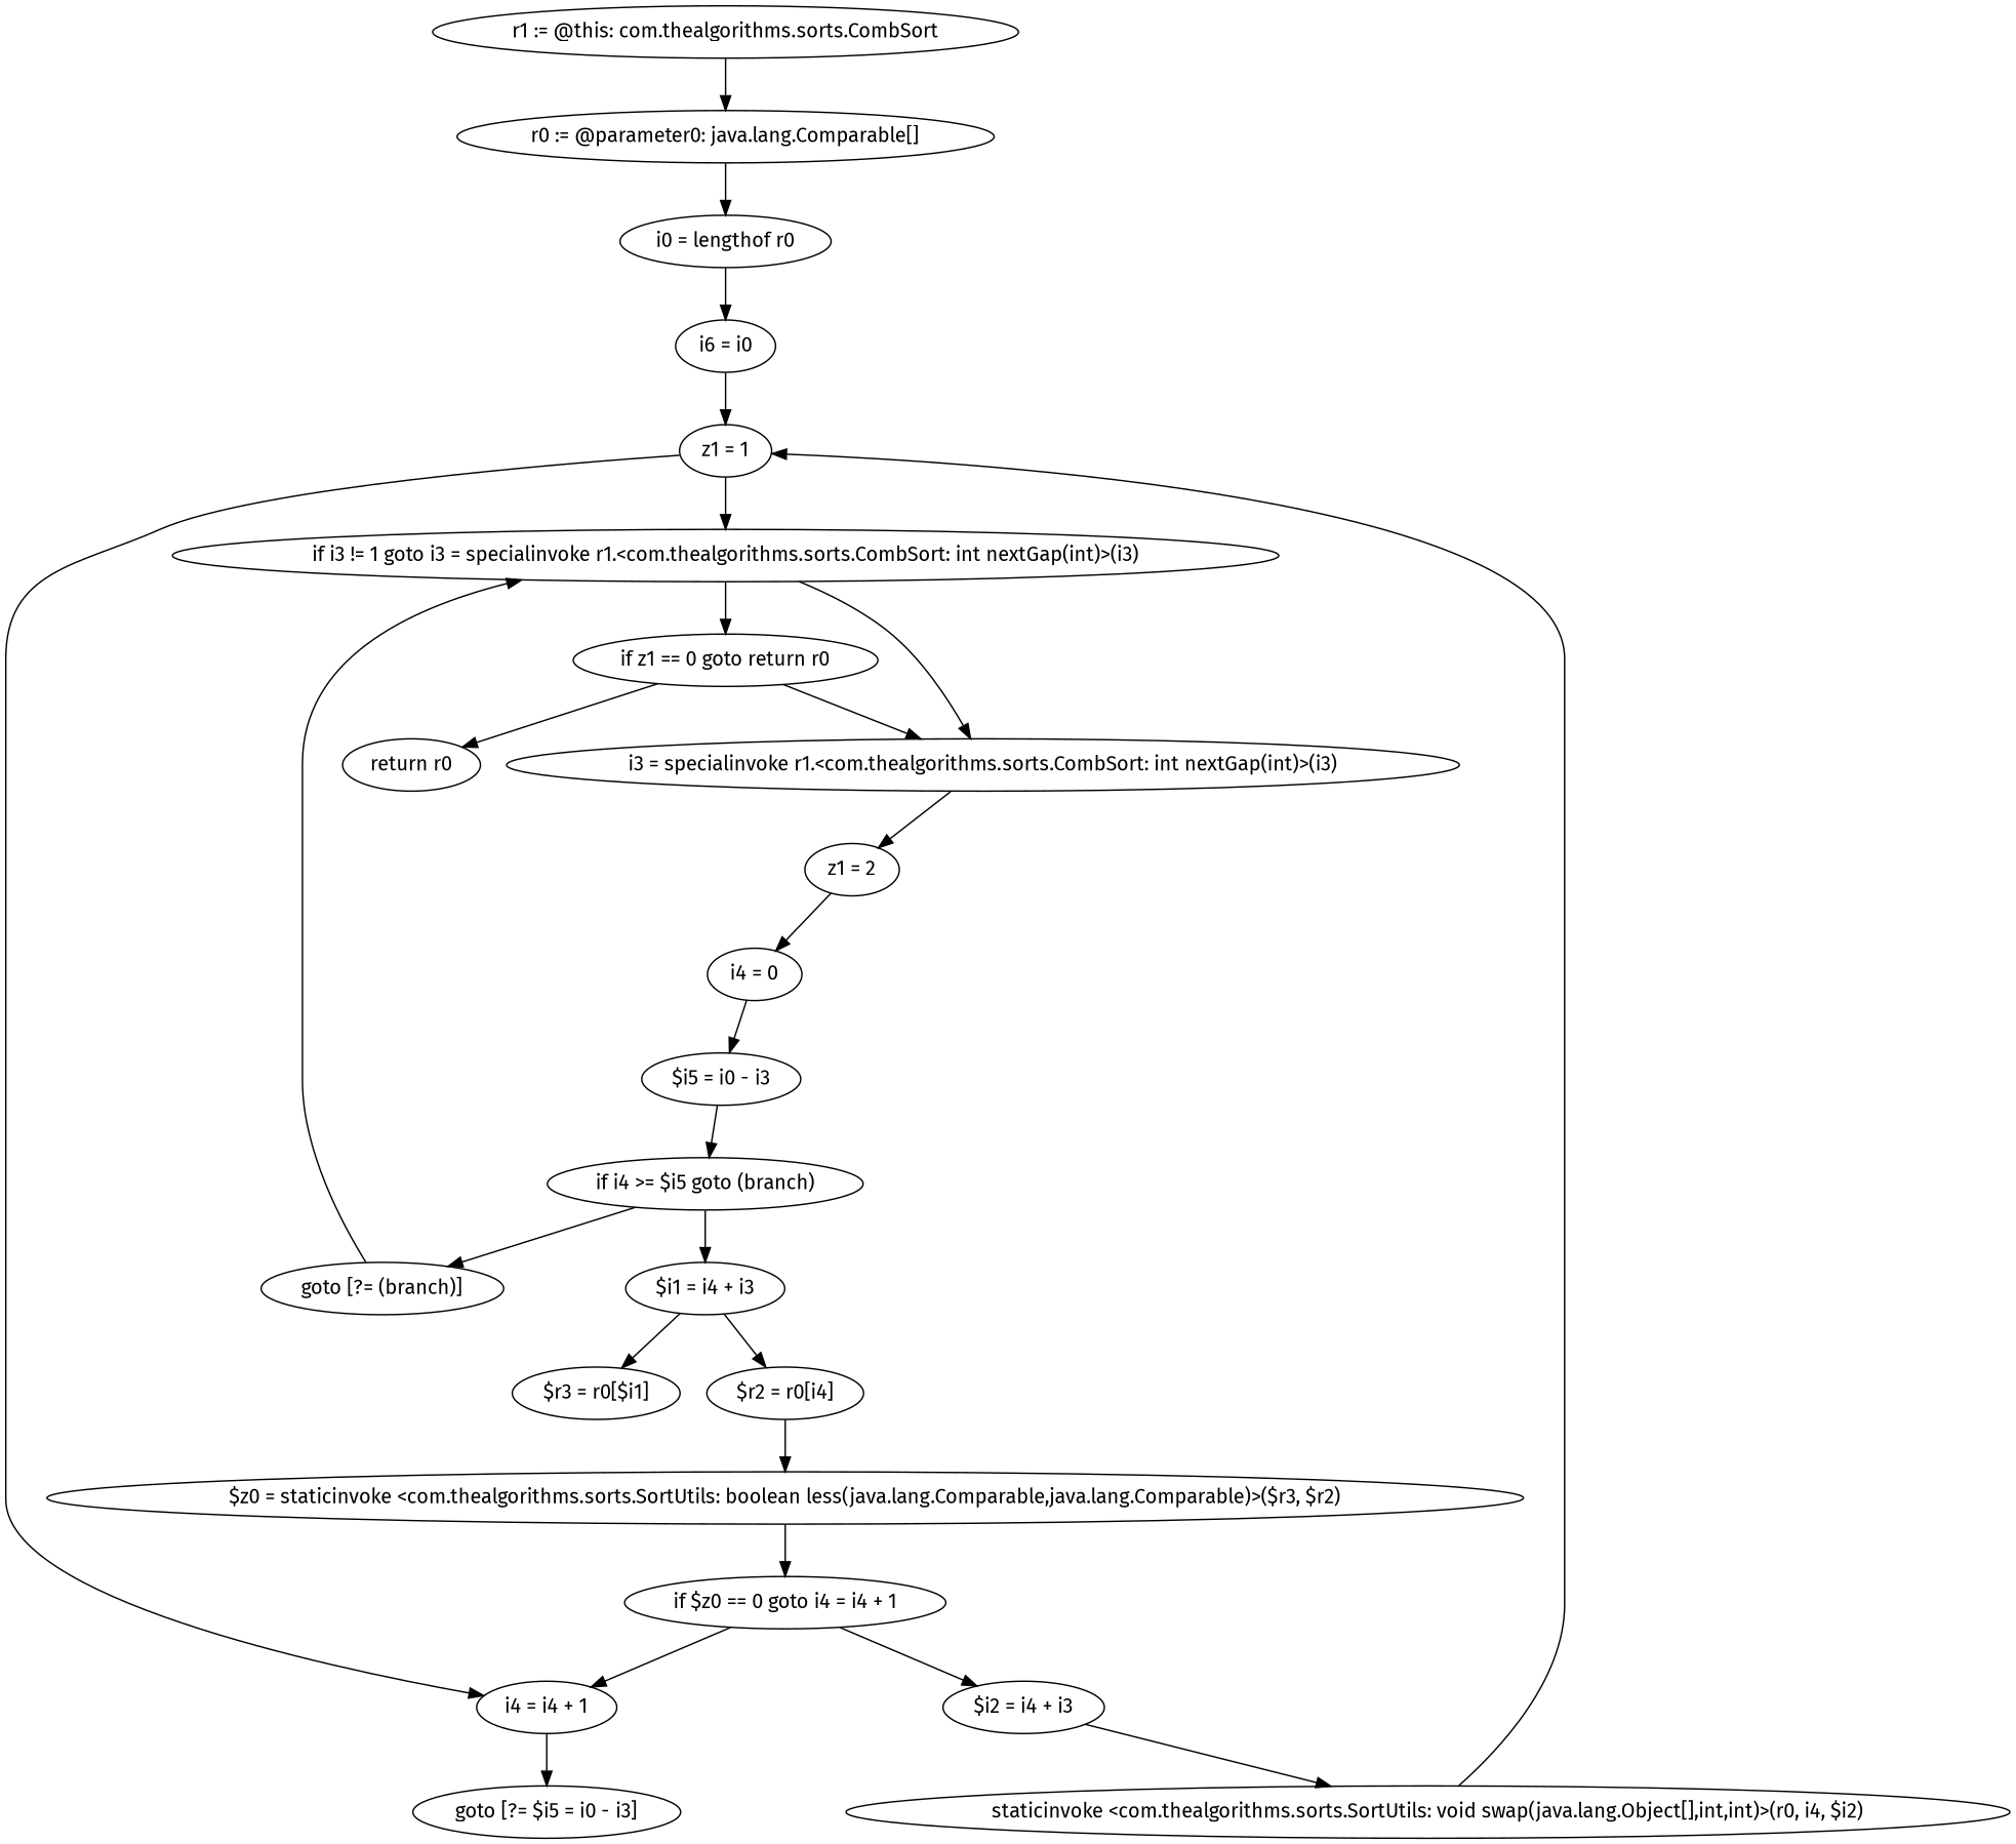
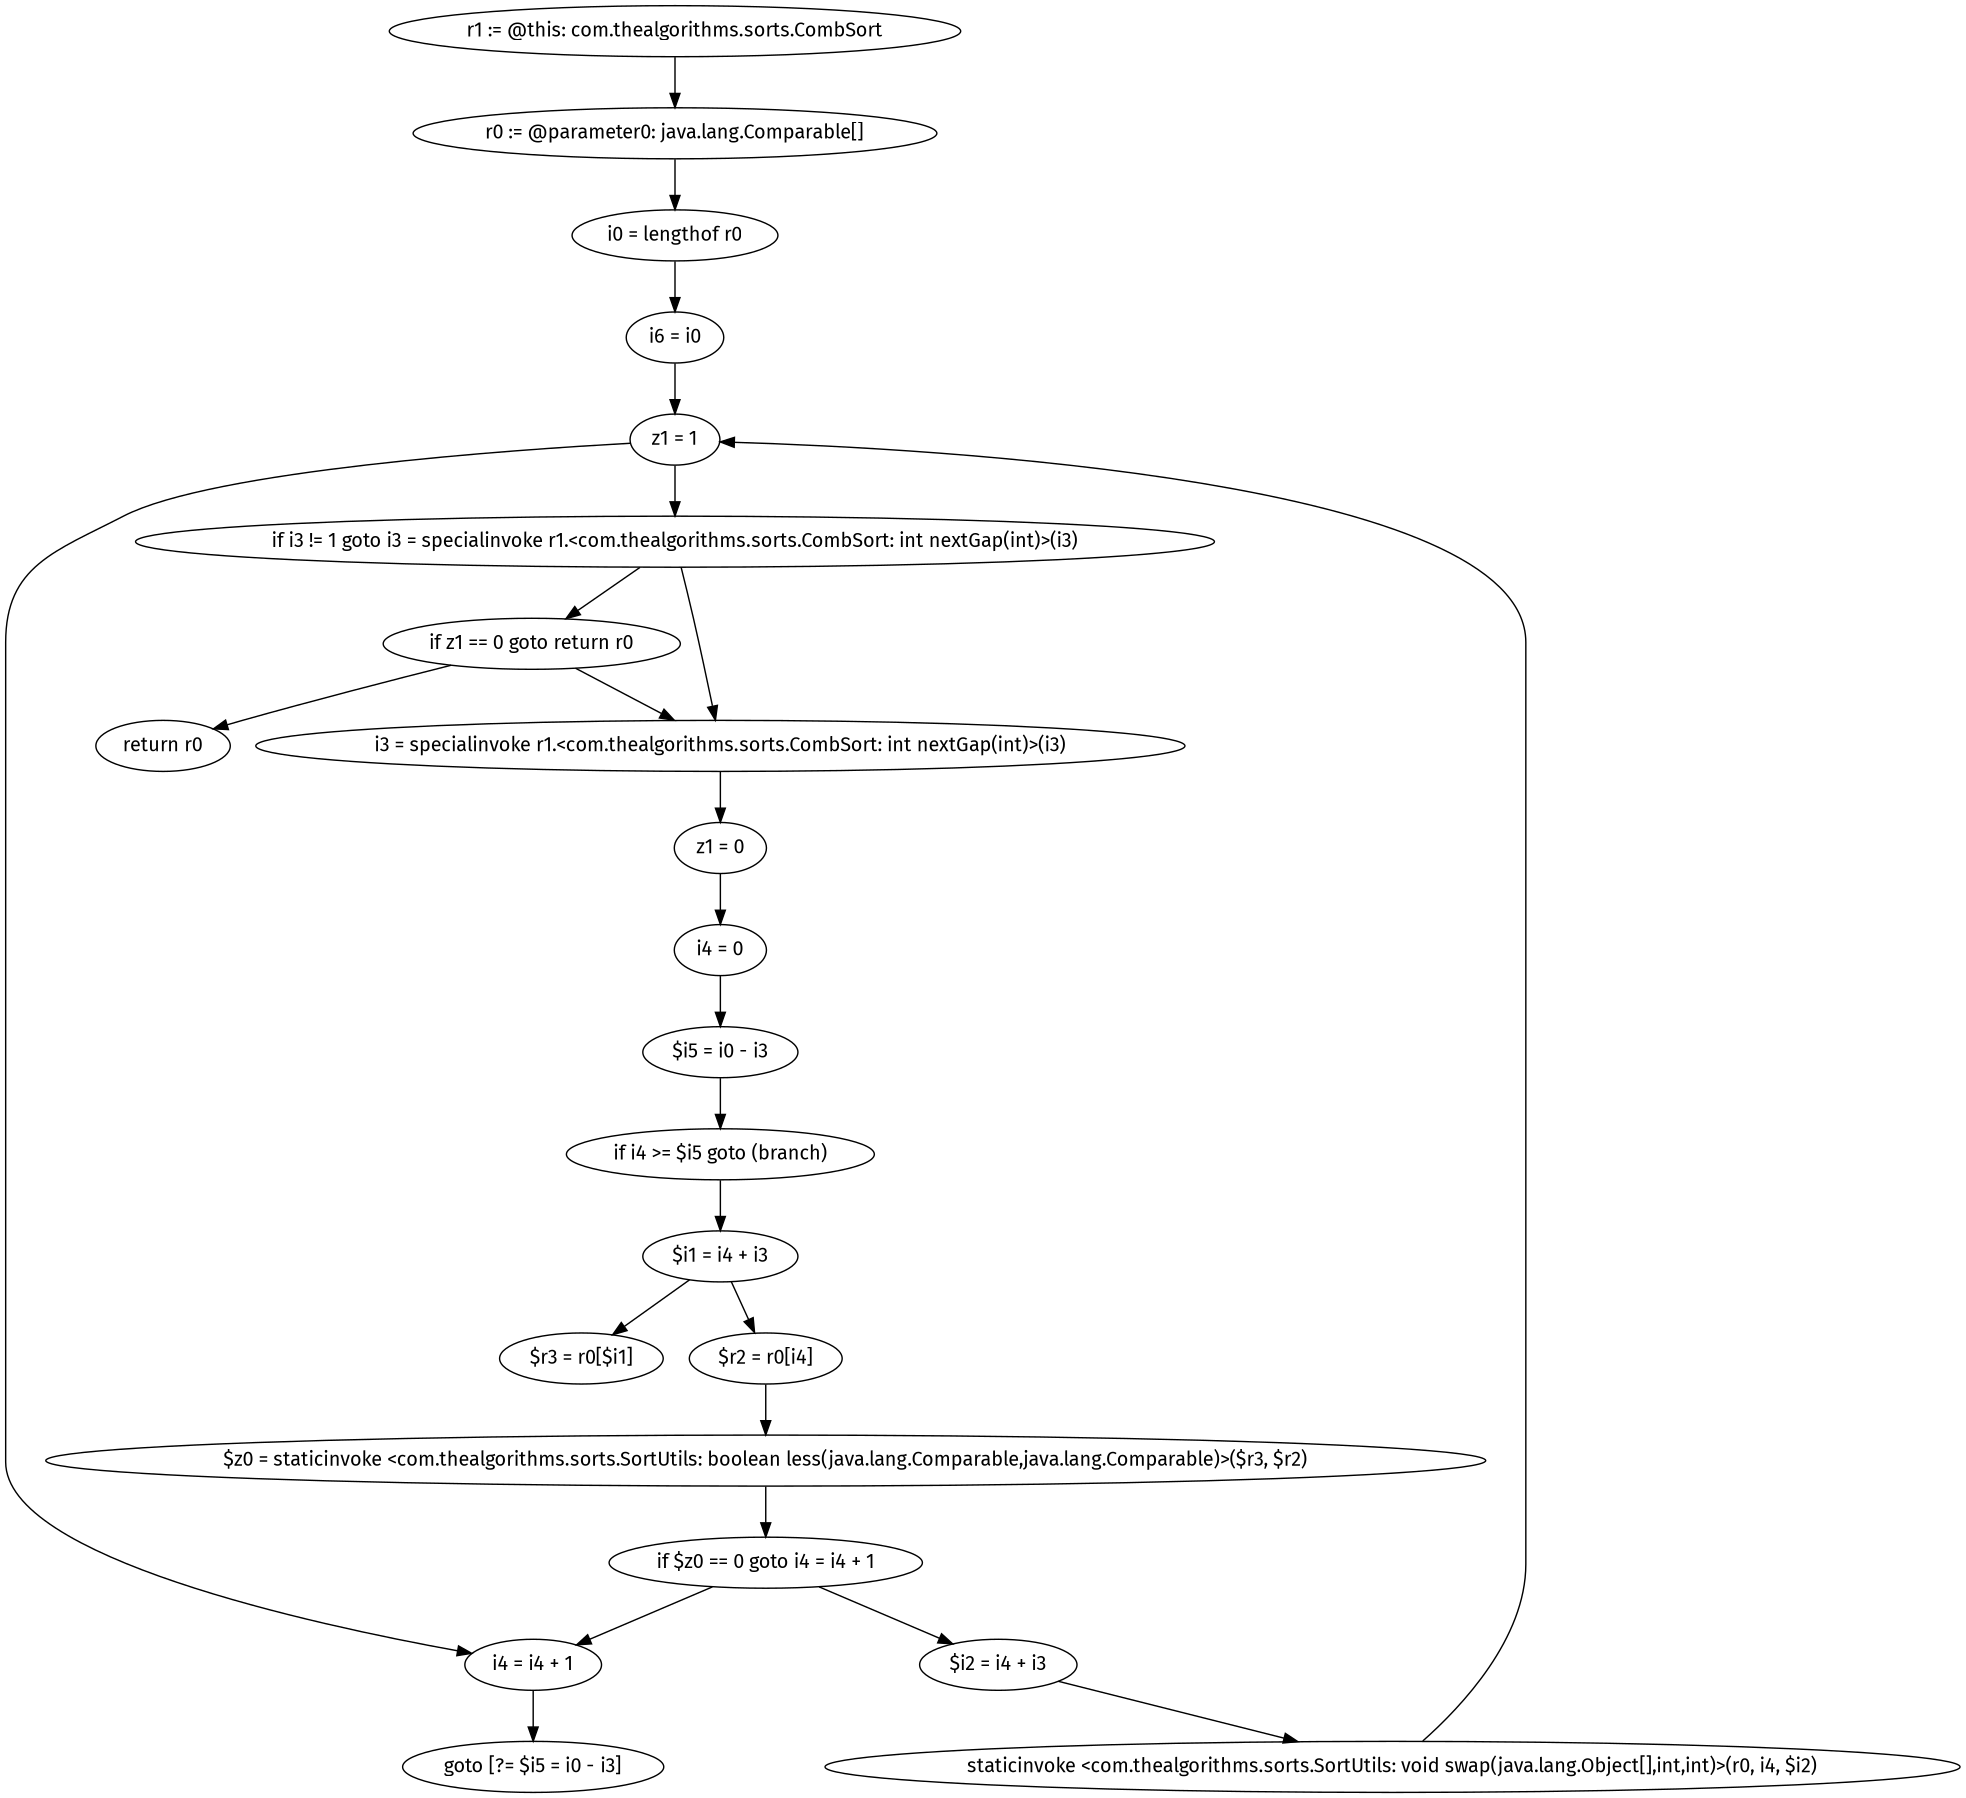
  digraph {
    fontname="Fira Sans"
    node [fontname="Fira Sans"]
    edge [fontname="Fira Sans"]
    "r1 := @this: com.thealgorithms.sorts.CombSort"
    "r0 := @parameter0: java.lang.Comparable[]"
    "i0 = lengthof r0"
    n4 [label="i6 = i0"]
    "z1 = 1"
    "if i3 != 1 goto i3 = specialinvoke r1.<com.thealgorithms.sorts.CombSort: int nextGap(int)>(i3)"
    "i4 = i4 + 1"
    "if z1 == 0 goto return r0"
    "i3 = specialinvoke r1.<com.thealgorithms.sorts.CombSort: int nextGap(int)>(i3)"
    "goto [?= $i5 = i0 - i3]"
    "return r0"
-   "z1 = 0" [label="z1 = 2"]
+   "z1 = 0"
    "i4 = 0"
    "$i5 = i0 - i3"
    "if i4 >= $i5 goto (branch)"
    "$i1 = i4 + i3"
-   "goto [?= (branch)]"
    "$r3 = r0[$i1]"
    "$r2 = r0[i4]"
    "$z0 = staticinvoke <com.thealgorithms.sorts.SortUtils: boolean less(java.lang.Comparable,java.lang.Comparable)>($r3, $r2)"
    "if $z0 == 0 goto i4 = i4 + 1"
    "$i2 = i4 + i3"
    "staticinvoke <com.thealgorithms.sorts.SortUtils: void swap(java.lang.Object[],int,int)>(r0, i4, $i2)"
    "r1 := @this: com.thealgorithms.sorts.CombSort" -> "r0 := @parameter0: java.lang.Comparable[]"
    "r0 := @parameter0: java.lang.Comparable[]" -> "i0 = lengthof r0"
    "i0 = lengthof r0" -> n4
    n4 -> "z1 = 1"
    "z1 = 1" -> "if i3 != 1 goto i3 = specialinvoke r1.<com.thealgorithms.sorts.CombSort: int nextGap(int)>(i3)"
    "z1 = 1" -> "i4 = i4 + 1"
    "if i3 != 1 goto i3 = specialinvoke r1.<com.thealgorithms.sorts.CombSort: int nextGap(int)>(i3)" -> "if z1 == 0 goto return r0"
    "if i3 != 1 goto i3 = specialinvoke r1.<com.thealgorithms.sorts.CombSort: int nextGap(int)>(i3)" -> "i3 = specialinvoke r1.<com.thealgorithms.sorts.CombSort: int nextGap(int)>(i3)"
    "i4 = i4 + 1" -> "goto [?= $i5 = i0 - i3]"
    "if z1 == 0 goto return r0" -> "i3 = specialinvoke r1.<com.thealgorithms.sorts.CombSort: int nextGap(int)>(i3)"
    "if z1 == 0 goto return r0" -> "return r0"
    "i3 = specialinvoke r1.<com.thealgorithms.sorts.CombSort: int nextGap(int)>(i3)" -> "z1 = 0"
    "z1 = 0" -> "i4 = 0"
    "i4 = 0" -> "$i5 = i0 - i3"
    "$i5 = i0 - i3" -> "if i4 >= $i5 goto (branch)"
    "if i4 >= $i5 goto (branch)" -> "$i1 = i4 + i3"
-   "if i4 >= $i5 goto (branch)" -> "goto [?= (branch)]"
    "$i1 = i4 + i3" -> "$r3 = r0[$i1]"
    "$i1 = i4 + i3" -> "$r2 = r0[i4]"
-   "goto [?= (branch)]" -> "if i3 != 1 goto i3 = specialinvoke r1.<com.thealgorithms.sorts.CombSort: int nextGap(int)>(i3)"
    "$r2 = r0[i4]" -> "$z0 = staticinvoke <com.thealgorithms.sorts.SortUtils: boolean less(java.lang.Comparable,java.lang.Comparable)>($r3, $r2)"
    "$z0 = staticinvoke <com.thealgorithms.sorts.SortUtils: boolean less(java.lang.Comparable,java.lang.Comparable)>($r3, $r2)" -> "if $z0 == 0 goto i4 = i4 + 1"
    "if $z0 == 0 goto i4 = i4 + 1" -> "i4 = i4 + 1"
    "if $z0 == 0 goto i4 = i4 + 1" -> "$i2 = i4 + i3"
    "$i2 = i4 + i3" -> "staticinvoke <com.thealgorithms.sorts.SortUtils: void swap(java.lang.Object[],int,int)>(r0, i4, $i2)"
    "staticinvoke <com.thealgorithms.sorts.SortUtils: void swap(java.lang.Object[],int,int)>(r0, i4, $i2)" -> "z1 = 1"
  }
